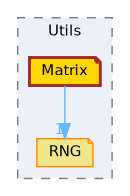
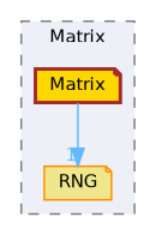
  digraph {
    compound=true
    node [fontname=Helvetica fontsize=10 shape=note]
    n1 [color=darkorange fillcolor=khaki height=0.2 label=RNG style=filled width=0.4]
    n2 [color=brown fillcolor=gold height=0.2 label=Matrix style="filled,bold" width=0.4]
    subgraph cluster_1 {
      bgcolor="#edf0f7"
      fontname=Helvetica
      fontsize=10
-     label=Utils
+     label=Matrix
      pencolor=grey50
      style="filled,dashed"
      n1
      n2
    }
    n2 -> n1 [color=steelblue1 fontcolor=steelblue1 fontname=Helvetica fontsize=10 headlabel=1 labeldistance=1.5 labelfontname=Helvetica labelfontsize=10]
  }
